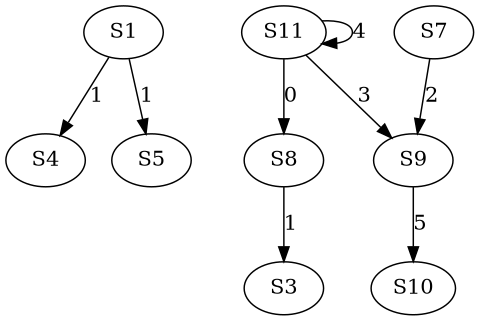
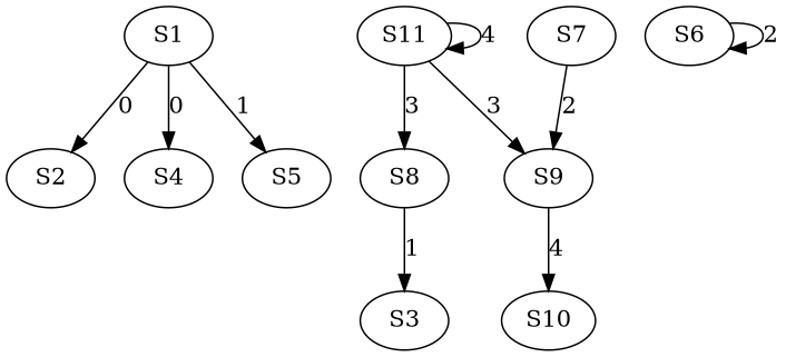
  strict digraph {
    S1
+   S2
    S4
    S5
    S8
    S3
+   S6
    S9
    S10
    S7
    S11
-   S1 -> S4 [label=1]
+   S1 -> S2 [label=0]
+   S1 -> S4 [label=0]
    S1 -> S5 [label=1]
    S8 -> S3 [label=1]
-   S9 -> S10 [label=5]
+   S6 -> S6 [label=2]
+   S9 -> S10 [label=4]
    S7 -> S9 [label=2]
-   S11 -> S8 [label=0]
+   S11 -> S8 [label=3]
    S11 -> S9 [label=3]
    S11 -> S11 [label=4]
  }
